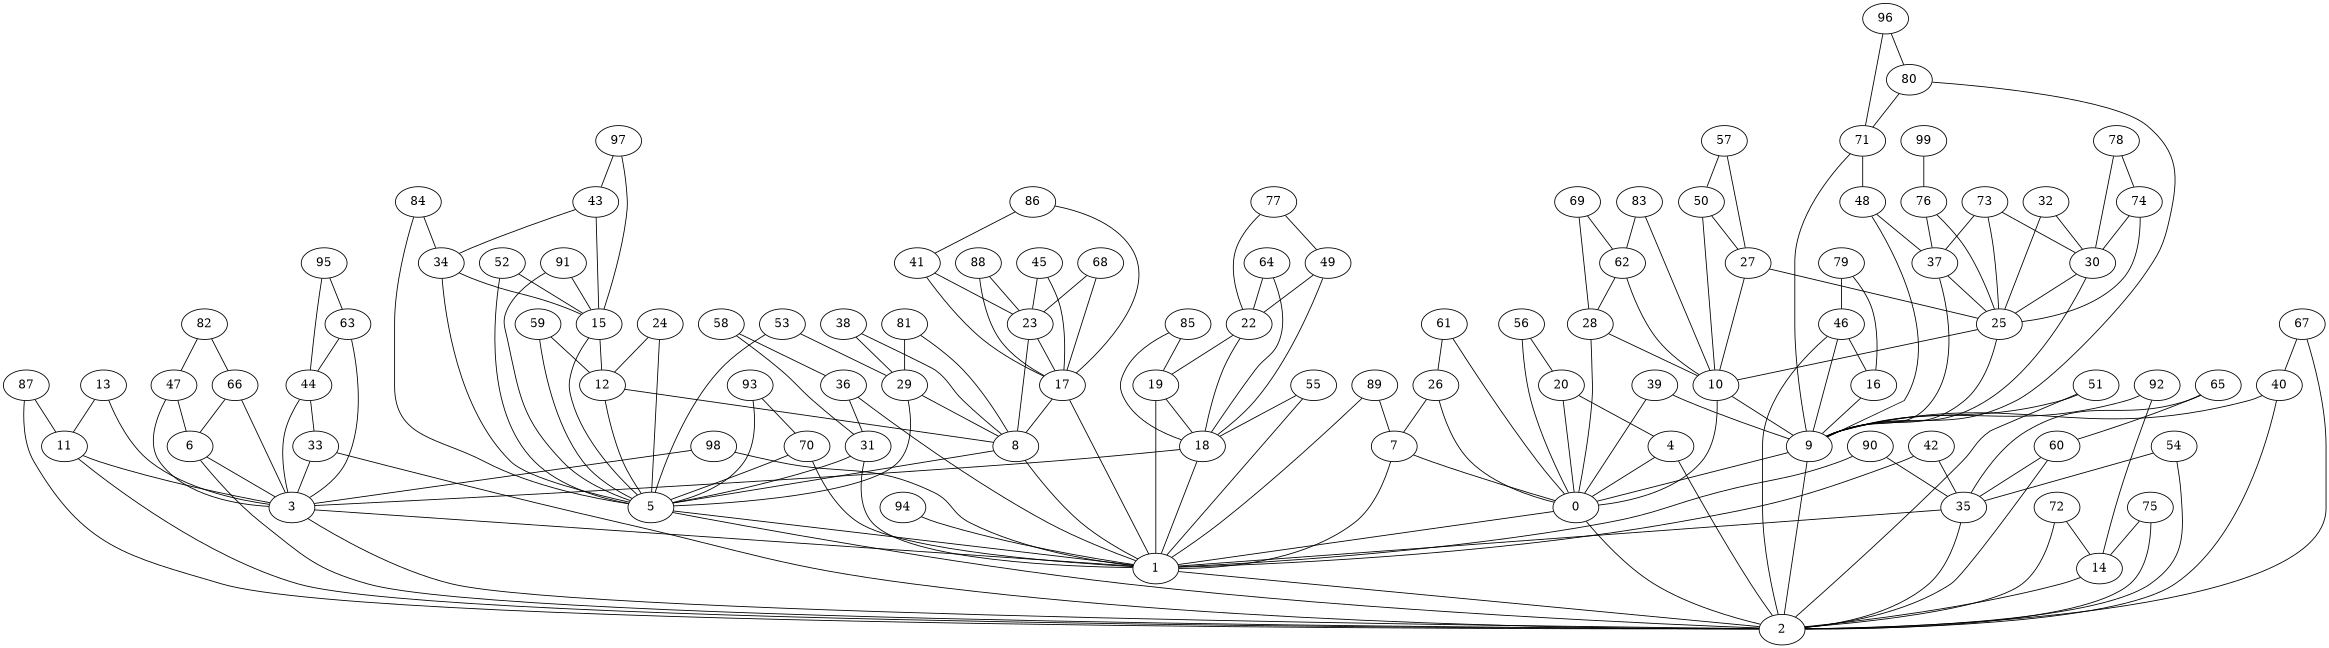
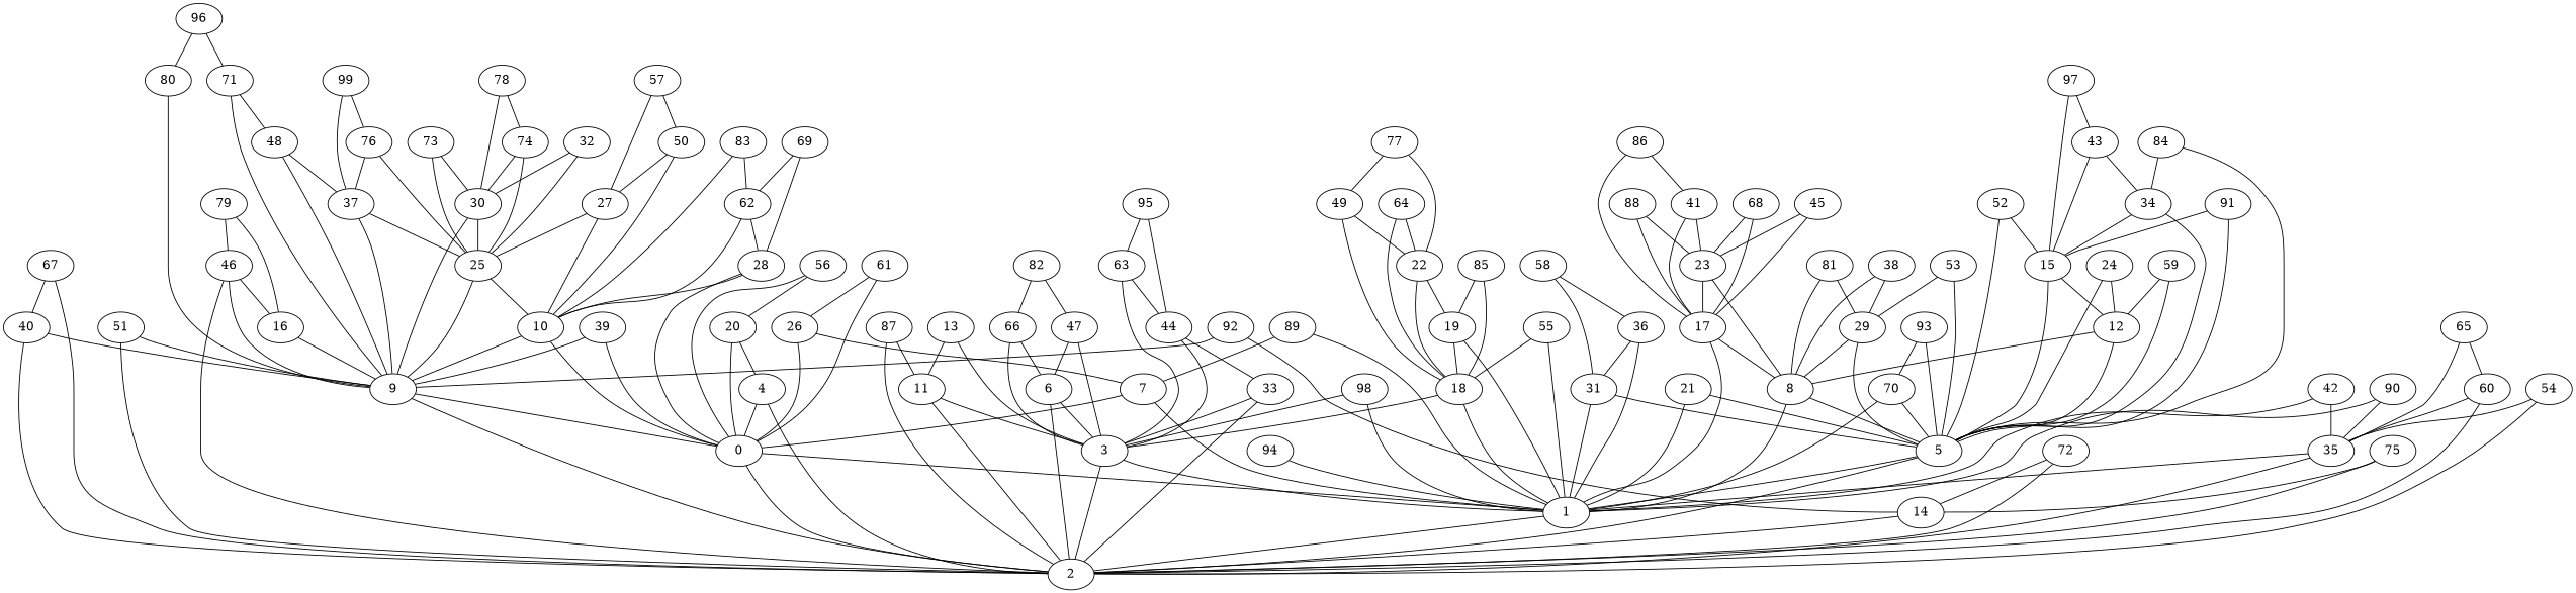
  graph {
    0
    1
    2
    3
    4
    5
    6
    7
    8
    9
    10
    11
    12
    13
    14
    15
    16
    17
    18
    19
    20
+   21
    22
    23
    24
    25
    26
    27
    28
    29
    30
    31
    32
    33
    34
    35
    36
    37
    38
    39
    40
    41
    42
    43
    44
    45
    46
    47
    48
    49
    50
    51
    52
    53
    54
    55
    56
    57
    58
    59
    60
    61
    62
    63
    64
    65
    66
    67
    68
    69
    70
    71
    72
    73
    74
    75
    76
    77
    78
    79
    80
    81
    82
    83
    84
    85
    86
    87
    88
    89
    90
    91
    92
    93
    94
    95
    96
    97
    98
    99
    0 -- 1
    0 -- 2
    1 -- 2
    3 -- 1
    3 -- 2
    4 -- 0
    4 -- 2
    5 -- 1
    5 -- 2
    6 -- 2
    6 -- 3
    7 -- 0
    7 -- 1
    8 -- 1
    8 -- 5
    9 -- 0
    9 -- 2
    10 -- 0
    10 -- 9
    11 -- 2
    11 -- 3
    12 -- 5
    12 -- 8
    13 -- 3
    13 -- 11
    14 -- 2
    15 -- 5
    15 -- 12
    16 -- 9
    17 -- 1
    17 -- 8
    18 -- 1
    18 -- 3
    19 -- 1
    19 -- 18
    20 -- 0
    20 -- 4
+   21 -- 1
+   21 -- 5
    22 -- 18
    22 -- 19
    23 -- 8
    23 -- 17
    24 -- 5
    24 -- 12
    25 -- 9
    25 -- 10
    26 -- 0
    26 -- 7
    27 -- 10
    27 -- 25
    28 -- 0
    28 -- 10
    29 -- 5
    29 -- 8
    30 -- 9
    30 -- 25
    31 -- 1
    31 -- 5
    32 -- 25
    32 -- 30
    33 -- 2
    33 -- 3
    34 -- 5
    34 -- 15
    35 -- 1
    35 -- 2
    36 -- 1
    36 -- 31
    37 -- 9
    37 -- 25
    38 -- 8
    38 -- 29
    39 -- 0
    39 -- 9
    40 -- 2
    40 -- 9
    41 -- 17
    41 -- 23
    42 -- 1
    42 -- 35
    43 -- 15
    43 -- 34
    44 -- 3
    44 -- 33
    45 -- 17
    45 -- 23
    46 -- 2
    46 -- 9
    46 -- 16
    47 -- 3
    47 -- 6
    48 -- 9
    48 -- 37
    49 -- 18
    49 -- 22
    50 -- 10
    50 -- 27
    51 -- 2
    51 -- 9
    52 -- 5
    52 -- 15
    53 -- 5
    53 -- 29
    54 -- 2
    54 -- 35
    55 -- 1
    55 -- 18
    56 -- 0
    56 -- 20
    57 -- 27
    57 -- 50
    58 -- 31
    58 -- 36
    59 -- 5
    59 -- 12
    60 -- 2
    60 -- 35
    61 -- 0
    61 -- 26
    62 -- 10
    62 -- 28
    63 -- 3
    63 -- 44
    64 -- 18
    64 -- 22
    65 -- 35
    65 -- 60
    66 -- 3
    66 -- 6
    67 -- 2
    67 -- 40
    68 -- 17
    68 -- 23
    69 -- 28
    69 -- 62
    70 -- 1
    70 -- 5
    71 -- 9
    71 -- 48
    72 -- 2
    72 -- 14
    73 -- 25
    73 -- 30
    74 -- 25
    74 -- 30
    75 -- 2
    75 -- 14
    76 -- 25
    76 -- 37
    77 -- 22
    77 -- 49
    78 -- 30
    78 -- 74
    79 -- 16
    79 -- 46
    80 -- 9
-   80 -- 71
    81 -- 8
    81 -- 29
    82 -- 47
    82 -- 66
    83 -- 10
    83 -- 62
    84 -- 5
    84 -- 34
    85 -- 18
    85 -- 19
    86 -- 17
    86 -- 41
    87 -- 2
    87 -- 11
    88 -- 17
    88 -- 23
    89 -- 1
    89 -- 7
    90 -- 1
    90 -- 35
    91 -- 5
    91 -- 15
    92 -- 9
    92 -- 14
    93 -- 5
    93 -- 70
    94 -- 1
    95 -- 44
    95 -- 63
    96 -- 71
    96 -- 80
    97 -- 15
    97 -- 43
    98 -- 1
    98 -- 3
-   73 -- 37
+   99 -- 37
    99 -- 76
  }
